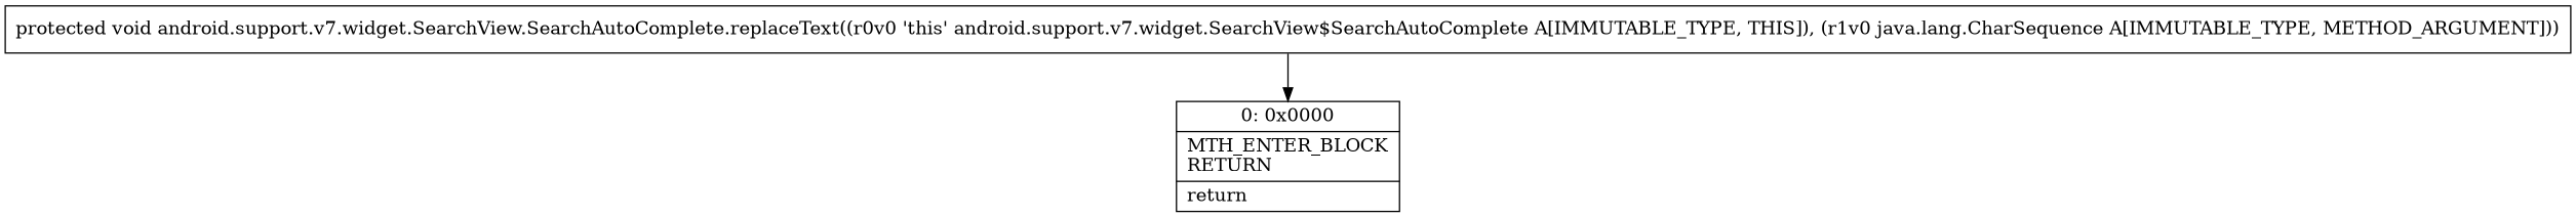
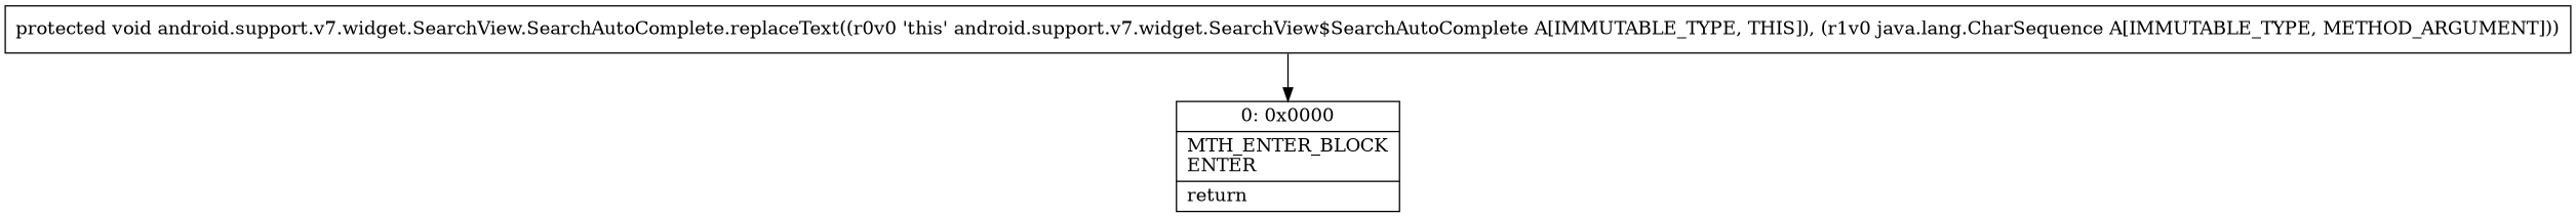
  digraph {
    node [shape=record]
-   n1 [label="{0\:\ 0x0000|MTH_ENTER_BLOCK\lRETURN\l|return\l}"]
+   n1 [label="{0\:\ 0x0000|MTH_ENTER_BLOCK\lENTER\l|return\l}"]
    n2 [label="{protected void android.support.v7.widget.SearchView.SearchAutoComplete.replaceText((r0v0 'this' android.support.v7.widget.SearchView$SearchAutoComplete A[IMMUTABLE_TYPE, THIS]), (r1v0 java.lang.CharSequence A[IMMUTABLE_TYPE, METHOD_ARGUMENT])) }"]
    n2 -> n1
  }
